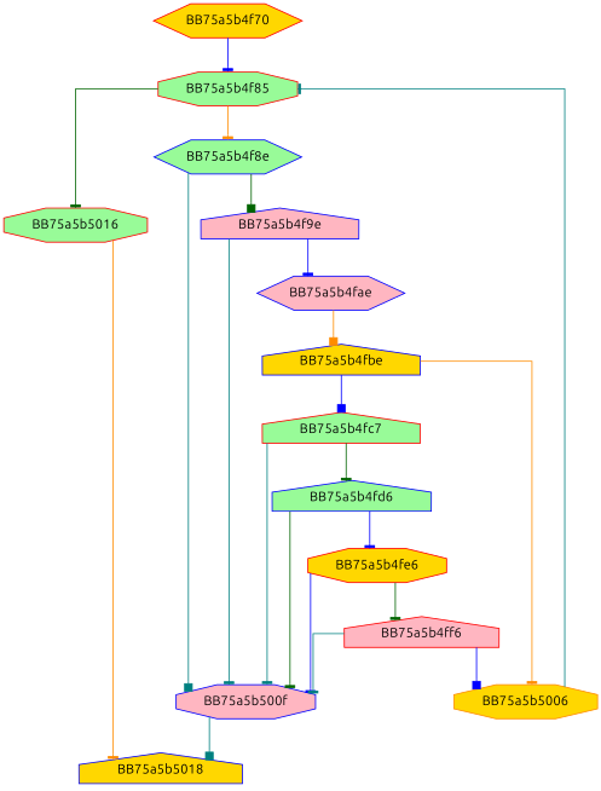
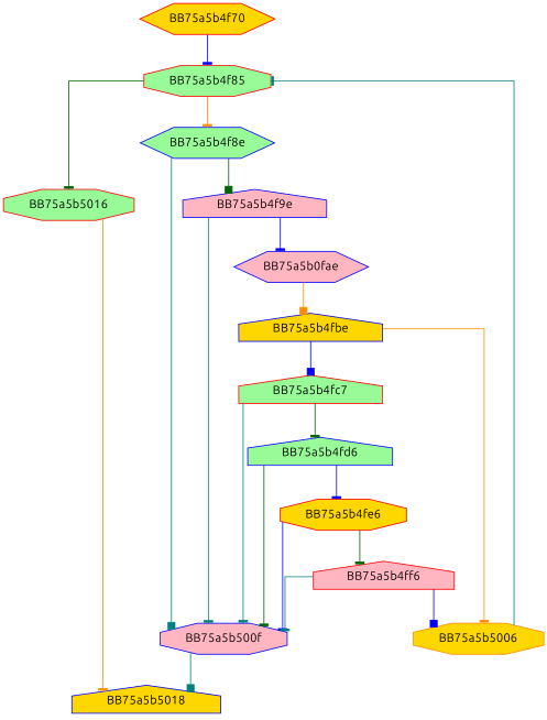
  digraph {
    fontname=Ubuntu
    splines=ortho
    node [color=blue fillcolor=gold fontname=Ubuntu shape=house style=filled]
    edge [arrowhead=tee color=blue fontname=Ubuntu]
    BB75a5b4f70 [color=red shape=hexagon]
    BB75a5b4f85 [color=red fillcolor=palegreen shape=octagon]
    BB75a5b5016 [color=red fillcolor=palegreen shape=octagon]
    BB75a5b4f8e [fillcolor=palegreen shape=hexagon]
    BB75a5b5018
    BB75a5b500f [fillcolor=lightpink shape=octagon]
    BB75a5b4f9e [fillcolor=lightpink]
-   BB75a5b4fae [fillcolor=lightpink shape=hexagon]
+   BB75a5b4fae [fillcolor=lightpink shape=hexagon label=BB75a5b0fae]
    BB75a5b4fbe
    BB75a5b5006 [color=darkorange shape=octagon]
    BB75a5b4fc7 [color=red fillcolor=palegreen]
    BB75a5b4fd6 [fillcolor=palegreen]
    BB75a5b4fe6 [color=red shape=octagon]
    BB75a5b4ff6 [color=red fillcolor=lightpink]
    BB75a5b4f70 -> BB75a5b4f85
    BB75a5b4f85 -> BB75a5b5016 [color=darkgreen]
    BB75a5b4f85 -> BB75a5b4f8e [color=darkorange]
    BB75a5b5016 -> BB75a5b5018 [color=darkorange]
    BB75a5b4f8e -> BB75a5b500f [arrowhead=box color=teal]
    BB75a5b4f8e -> BB75a5b4f9e [arrowhead=box color=darkgreen]
    BB75a5b500f -> BB75a5b5018 [arrowhead=box color=teal]
    BB75a5b4f9e -> BB75a5b500f [color=teal]
    BB75a5b4f9e -> BB75a5b4fae
    BB75a5b4fae -> BB75a5b4fbe [arrowhead=box color=darkorange]
    BB75a5b4fbe -> BB75a5b5006 [color=darkorange]
    BB75a5b4fbe -> BB75a5b4fc7 [arrowhead=box]
    BB75a5b5006 -> BB75a5b4f85 [color=teal]
    BB75a5b4fc7 -> BB75a5b500f [color=teal]
    BB75a5b4fc7 -> BB75a5b4fd6 [color=darkgreen]
    BB75a5b4fd6 -> BB75a5b500f [color=darkgreen]
    BB75a5b4fd6 -> BB75a5b4fe6
    BB75a5b4fe6 -> BB75a5b500f
    BB75a5b4fe6 -> BB75a5b4ff6 [color=darkgreen]
    BB75a5b4ff6 -> BB75a5b500f [color=teal]
    BB75a5b4ff6 -> BB75a5b5006 [arrowhead=box]
  }
